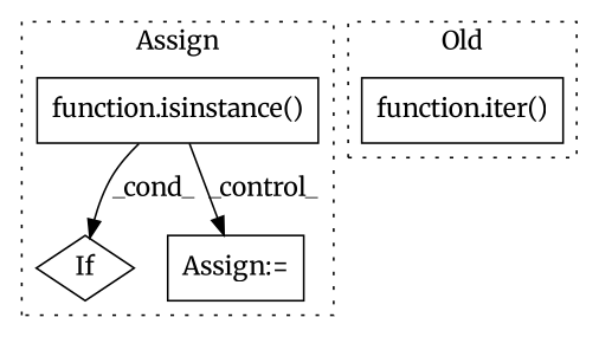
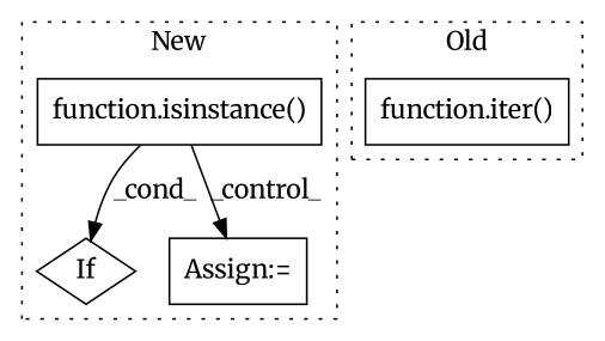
  digraph {
    fontname=Merriweather
    node [a=75 fontname=Merriweather shape=box]
    edge [fontname=Merriweather]
    n1 [l="11,1" label="function.isinstance()" s="8152,8181"]
    n2 [a=96 l=0 label=If s=8152 shape=diamond]
    n3 [a=68 l=3 label="Assign:=" s=8260]
    n4 [l="5,1" label="function.iter()" s="7761,7769"]
    subgraph cluster_1 {
-     label=Assign
+     label=New
      style=dotted
      n1
      n2
      n3
    }
    subgraph cluster_2 {
      label=Old
      style=dotted
      n4
    }
    n1 -> n2 [label=_cond_]
    n1 -> n3 [label=_control_]
  }
